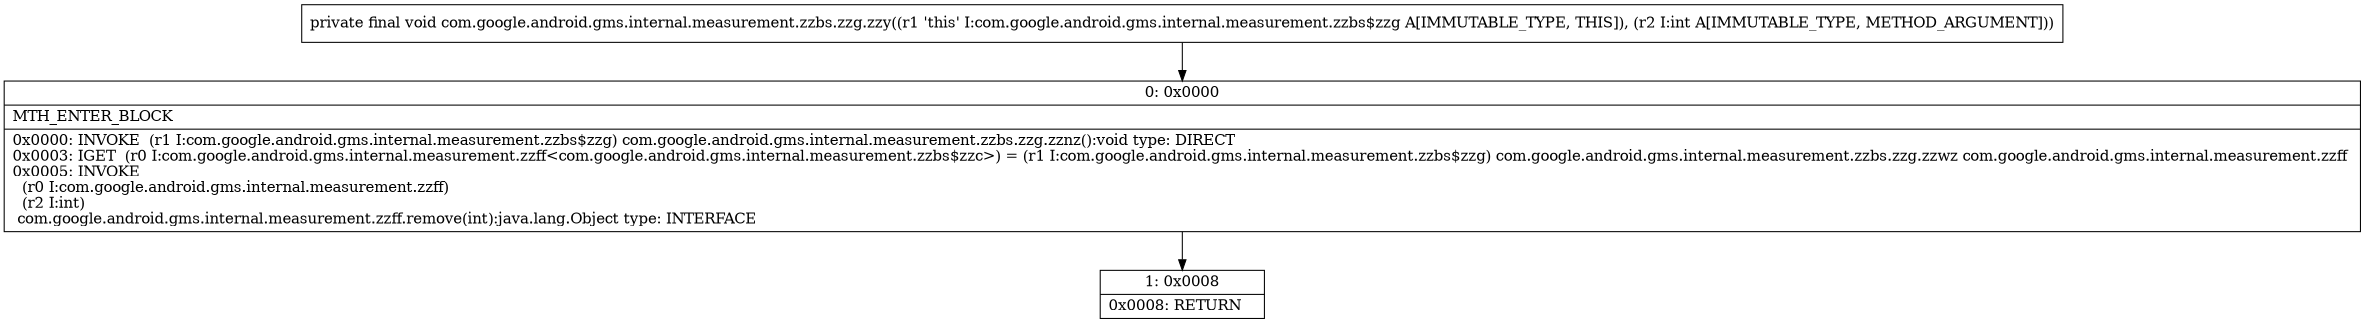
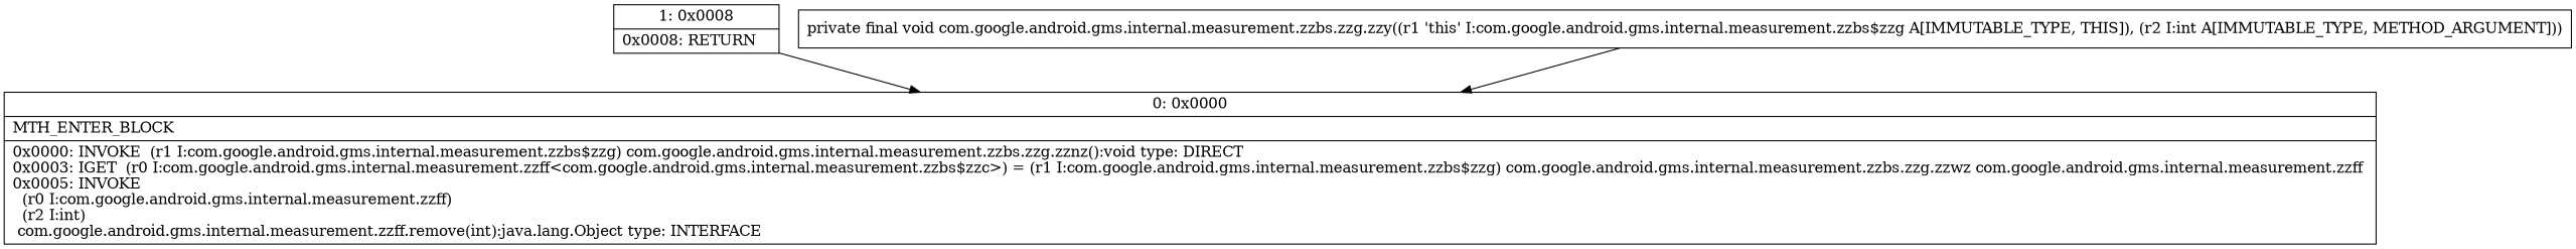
  digraph {
    node [shape=record]
    n1 [label="{0\:\ 0x0000|MTH_ENTER_BLOCK\l|0x0000: INVOKE  (r1 I:com.google.android.gms.internal.measurement.zzbs$zzg) com.google.android.gms.internal.measurement.zzbs.zzg.zznz():void type: DIRECT \l0x0003: IGET  (r0 I:com.google.android.gms.internal.measurement.zzff\<com.google.android.gms.internal.measurement.zzbs$zzc\>) = (r1 I:com.google.android.gms.internal.measurement.zzbs$zzg) com.google.android.gms.internal.measurement.zzbs.zzg.zzwz com.google.android.gms.internal.measurement.zzff \l0x0005: INVOKE  \l  (r0 I:com.google.android.gms.internal.measurement.zzff)\l  (r2 I:int)\l com.google.android.gms.internal.measurement.zzff.remove(int):java.lang.Object type: INTERFACE \l}"]
    n2 [label="{1\:\ 0x0008|0x0008: RETURN   \l}"]
    n3 [label="{private final void com.google.android.gms.internal.measurement.zzbs.zzg.zzy((r1 'this' I:com.google.android.gms.internal.measurement.zzbs$zzg A[IMMUTABLE_TYPE, THIS]), (r2 I:int A[IMMUTABLE_TYPE, METHOD_ARGUMENT])) }"]
-   n1 -> n2
+   n2 -> n1
    n3 -> n1
  }
